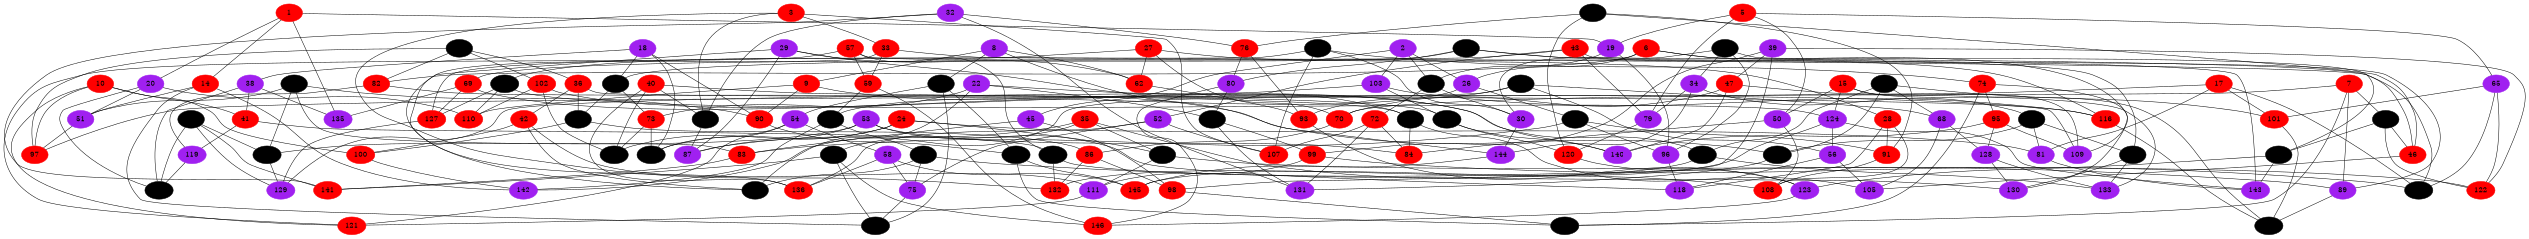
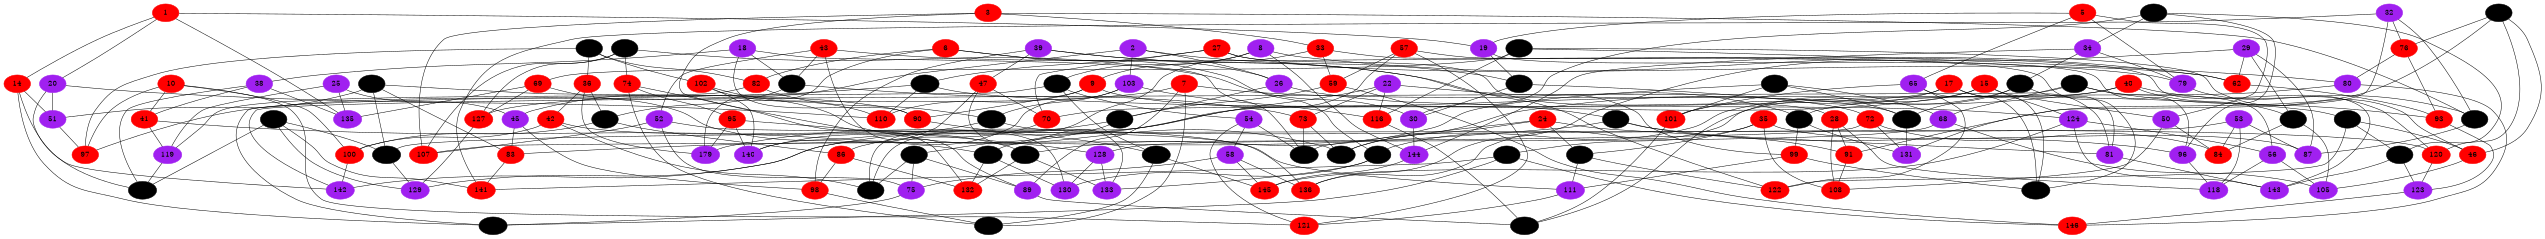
  graph {
    node [color=red style=filled]
    1
    14
    19 [color=purple]
    20 [color=purple]
    135 [color=purple]
    139 [color=black]
    51 [color=purple]
    142 [color=purple]
    21 [color=black]
    96 [color=purple]
    110
    125 [color=black]
    2 [color=purple]
    26 [color=purple]
    45 [color=purple]
    103 [color=purple]
    30 [color=purple]
    72
    44 [color=black]
    67 [color=black]
    98
    83
    116
    129 [color=purple]
    112 [color=black]
    3
    33
    78 [color=black]
    107
    132
    147 [color=black]
    88 [color=black]
    59
    87 [color=purple]
    4 [color=black]
    36
    82
    97
    102
-   109 [color=purple]
+   109 [color=purple label=179]
    42
    66 [color=black]
    119 [color=purple]
    137 [color=black]
    140 [color=purple]
    5
    50 [color=purple]
    65 [color=purple]
    79 [color=purple]
    108
    84
    122
    101
    120
    6
    61 [color=black]
    133 [color=purple]
    130 [color=purple]
    7
    13 [color=black]
    89 [color=purple]
    138 [color=black]
    85 [color=black]
    46
    126 [color=black]
    8 [color=purple]
    9
    12 [color=black]
    62
    144 [color=purple]
    90
    117 [color=black]
    54 [color=purple]
    134 [color=black]
    93
    145
    131 [color=purple]
    10
    41
    100
    121
    115 [color=black]
    11 [color=black]
    34 [color=purple]
    55 [color=black]
    143 [color=purple]
    123 [color=purple]
    118 [color=purple]
    106 [color=black]
    58 [color=purple]
    105 [color=purple]
    15
    124 [color=purple]
    56 [color=purple]
    16 [color=black]
    76
    91
    80 [color=purple]
    17
    70
    81 [color=purple]
    86
    18 [color=purple]
    38 [color=purple]
    64 [color=black]
    73
    22 [color=purple]
    92 [color=black]
    99
    23 [color=black]
    74
    127
    95
    24
    60 [color=black]
    111 [color=purple]
+   25 [color=purple]
    71 [color=black]
    27
    28
    104 [color=black]
    29 [color=purple]
    77 [color=black]
    136
    31 [color=black]
    68 [color=purple]
    114 [color=black]
    128 [color=purple]
    32 [color=purple]
    141
    146
    35
    94 [color=black]
    37 [color=black]
    69
    39 [color=purple]
    47
    40
    43
    52 [color=purple]
    75 [color=purple]
    48 [color=black]
    113 [color=black]
    49 [color=black]
    53 [color=purple]
    57
    63 [color=black]
    1 -- 14
    1 -- 19
    1 -- 20
    1 -- 135
    14 -- 139
    14 -- 51
    14 -- 142
    19 -- 21
    19 -- 96
    20 -- 51
    20 -- 110
    20 -- 125
    51 -- 97
    21 -- 30
    21 -- 72
    96 -- 118
    2 -- 21
    2 -- 26
    2 -- 45
    2 -- 103
    26 -- 44
    26 -- 67
    45 -- 98
    45 -- 83
    103 -- 116
    103 -- 129
    103 -- 112
    30 -- 144
    72 -- 107
    72 -- 84
    72 -- 131
    44 -- 96
    44 -- 83
    44 -- 91
    67 -- 142
    67 -- 71
    98 -- 138
    83 -- 141
    116 -- 126
    112 -- 140
    112 -- 120
    3 -- 33
    3 -- 78
    3 -- 107
    3 -- 132
    33 -- 147
    33 -- 88
    33 -- 59
    78 -- 87
    59 -- 67
    59 -- 146
    4 -- 36
    4 -- 82
    4 -- 97
    4 -- 102
    36 -- 109
    36 -- 42
    36 -- 66
    82 -- 112
    82 -- 119
    102 -- 110
    102 -- 137
    102 -- 140
    42 -- 88
    42 -- 100
    42 -- 111
    66 -- 100
    66 -- 86
    119 -- 125
    5 -- 19
    5 -- 50
    5 -- 65
    5 -- 79
    50 -- 108
    50 -- 84
    65 -- 147
    65 -- 122
    65 -- 101
    79 -- 120
    101 -- 126
    120 -- 123
    6 -- 26
    6 -- 82
    6 -- 109
    6 -- 61
    61 -- 133
    61 -- 130
    7 -- 97
    7 -- 13
    7 -- 89
    7 -- 138
    13 -- 122
    13 -- 85
    13 -- 46
    89 -- 126
    85 -- 143
    85 -- 123
    46 -- 105
    8 -- 9
    8 -- 12
    8 -- 62
    8 -- 144
    9 -- 110
    9 -- 90
    9 -- 117
    12 -- 139
    12 -- 54
    12 -- 134
    62 -- 93
    144 -- 145
    90 -- 134
    117 -- 131
    54 -- 121
    54 -- 106
    54 -- 58
    134 -- 138
    134 -- 145
    93 -- 123
    10 -- 97
    10 -- 41
    10 -- 100
    10 -- 121
    41 -- 119
    41 -- 115
    100 -- 142
    115 -- 132
    115 -- 130
    11 -- 96
    11 -- 30
    11 -- 85
    11 -- 34
    34 -- 79
    34 -- 144
    34 -- 55
    55 -- 61
    55 -- 117
    55 -- 81
    123 -- 146
    58 -- 145
    58 -- 136
    58 -- 75
    15 -- 109
    15 -- 50
    15 -- 126
    15 -- 124
    124 -- 145
    124 -- 143
    124 -- 56
    56 -- 118
    56 -- 105
    16 -- 120
    16 -- 46
    16 -- 76
    16 -- 91
    76 -- 93
    76 -- 80
    91 -- 108
    80 -- 92
    80 -- 146
    17 -- 147
    17 -- 101
    17 -- 70
    17 -- 81
    70 -- 86
    81 -- 143
    86 -- 98
    86 -- 132
    18 -- 90
    18 -- 106
    18 -- 38
    18 -- 64
    38 -- 135
    38 -- 125
    38 -- 41
    64 -- 66
    64 -- 73
    73 -- 137
    73 -- 106
    22 -- 116
    22 -- 88
    22 -- 73
    22 -- 92
    92 -- 131
    92 -- 99
    99 -- 147
    99 -- 111
    23 -- 30
    23 -- 107
    23 -- 74
    23 -- 127
    74 -- 130
    74 -- 138
    74 -- 95
    127 -- 129
    95 -- 109
    95 -- 140
    95 -- 128
    24 -- 137
    24 -- 106
    24 -- 81
    24 -- 60
    60 -- 122
    60 -- 111
    111 -- 121
+   25 -- 135
+   25 -- 45
+   25 -- 119
    71 -- 88
    71 -- 89
    71 -- 75
    27 -- 62
    27 -- 70
    27 -- 28
    27 -- 104
    28 -- 108
    28 -- 118
    28 -- 91
    104 -- 110
    104 -- 124
    104 -- 127
    29 -- 87
    29 -- 62
    29 -- 77
    29 -- 136
    77 -- 84
    77 -- 105
    31 -- 101
    31 -- 117
    31 -- 68
    31 -- 114
    68 -- 105
    68 -- 128
    114 -- 132
    114 -- 133
    128 -- 133
    128 -- 130
    32 -- 78
    32 -- 131
    32 -- 76
    32 -- 141
    35 -- 87
    35 -- 108
    35 -- 60
    35 -- 94
    94 -- 139
    94 -- 141
    94 -- 146
    37 -- 116
    37 -- 46
    37 -- 80
    37 -- 69
    69 -- 135
    69 -- 127
    69 -- 114
    39 -- 98
    39 -- 122
    39 -- 99
    39 -- 47
    47 -- 140
    47 -- 133
    47 -- 70
    40 -- 78
    40 -- 137
    40 -- 77
    40 -- 136
    43 -- 79
    43 -- 89
    43 -- 64
    43 -- 52
    52 -- 107
    52 -- 136
    52 -- 75
    75 -- 139
    48 -- 51
    48 -- 83
    48 -- 90
    48 -- 113
    113 -- 129
    49 -- 142
    49 -- 93
    49 -- 56
    49 -- 68
    53 -- 87
    53 -- 84
    53 -- 118
    53 -- 113
    57 -- 59
    57 -- 121
    57 -- 115
    57 -- 143
    63 -- 125
    63 -- 129
    63 -- 141
    63 -- 113
  }
